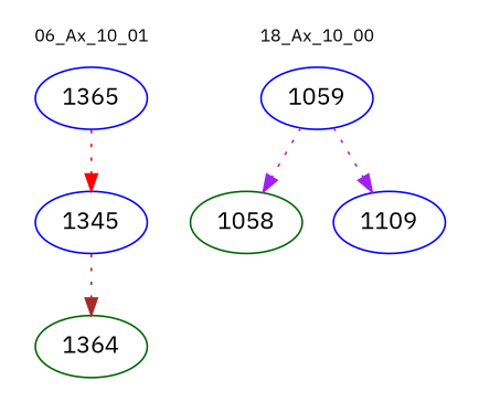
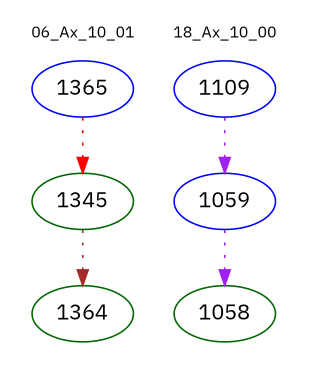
  digraph {
    fontname="IBM Plex Sans"
    node [color=darkgreen fontname="IBM Plex Sans"]
    edge [color=purple fontname="IBM Plex Sans" style=dotted]
-   n1 [color=blue label=1345]
+   n1 [label=1345]
    n2 [color=blue label=1365]
    n3 [label=1364]
    n4 [color=blue label=1059]
    n5 [label=1058]
    n6 [color=blue label=1109]
    subgraph cluster_1 {
      color=white
      fontsize=10
      label="06_Ax_10_01"
      n1
      n2
      n3
    }
    subgraph cluster_2 {
      color=white
      fontsize=10
      label="18_Ax_10_00"
      n4
      n5
      n6
    }
    n1 -> n3 [color=brown]
    n2 -> n1 [color=red]
    n4 -> n5
-   n4 -> n6
+   n6 -> n4
  }
